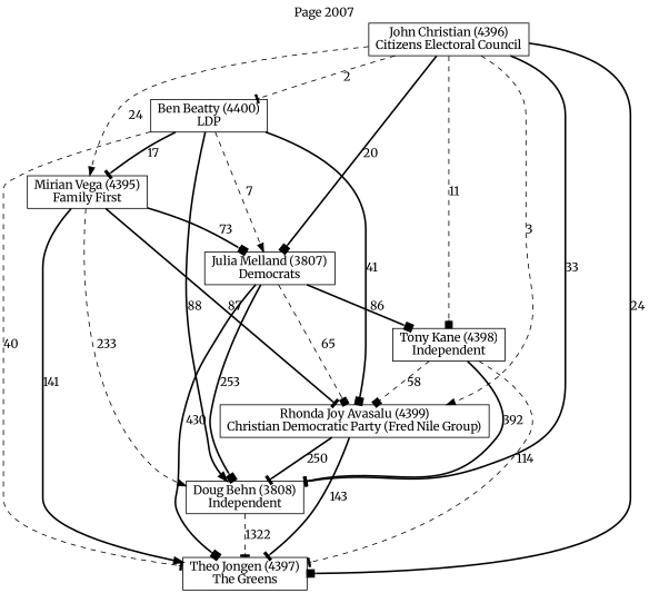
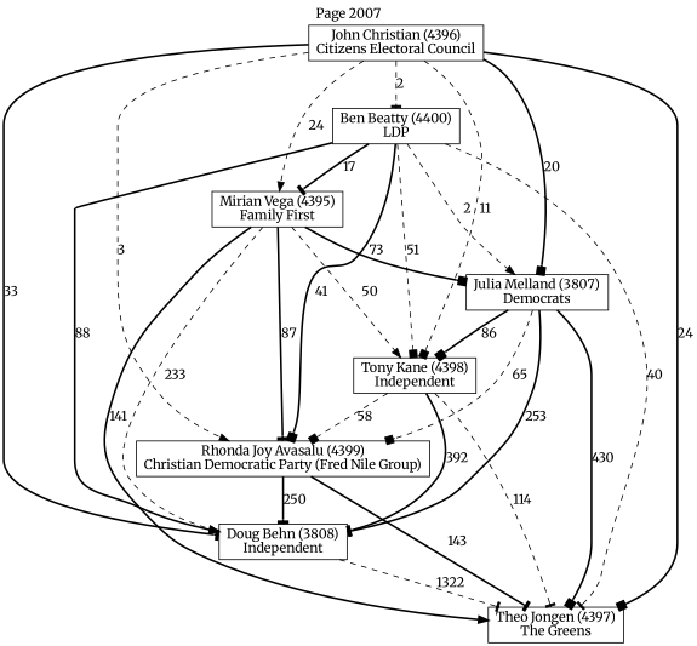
  digraph {
    fontname=Merriweather
    label="Page 2007"
    labelloc=t
    mclimit=10
    node [fontname=Merriweather shape=box]
    edge [arrowhead=box fontname=Merriweather style=bold]
    n1 [label="Ben Beatty (4400)\nLDP"]
    n2 [label="Doug Behn (3808)\nIndependent"]
    n3 [label="Julia Melland (3807)\nDemocrats"]
    n4 [label="Mirian Vega (4395)\nFamily First"]
    n5 [label="Rhonda Joy Avasalu (4399)\nChristian Democratic Party (Fred Nile Group)"]
    n6 [label="Theo Jongen (4397)\nThe Greens"]
    n7 [label="Tony Kane (4398)\nIndependent"]
    n8 [label="John Christian (4396)\nCitizens Electoral Council"]
    n1 -> n2 [arrowhead=normal label=88]
-   n1 -> n3 [arrowhead=normal label=7 style=dashed]
+   n1 -> n3 [arrowhead=normal label=2 style=dashed]
    n1 -> n4 [arrowhead=tee label=17]
    n1 -> n5 [label=41]
    n1 -> n6 [arrowhead=tee label=40 style=dashed]
+   n1 -> n7 [label=51 style=dashed]
    n2 -> n6 [arrowhead=tee label=1322 style=dashed]
-   n3 -> n2 [label=253]
+   n3 -> n2 [arrowhead=tee label=253]
    n3 -> n5 [label=65 style=dashed]
    n3 -> n6 [label=430]
    n3 -> n7 [label=86]
    n4 -> n2 [arrowhead=normal label=233 style=dashed]
    n4 -> n3 [label=73]
    n4 -> n5 [arrowhead=tee label=87]
    n4 -> n6 [arrowhead=normal label=141]
+   n4 -> n7 [arrowhead=normal label=50 style=dashed]
    n5 -> n2 [arrowhead=tee label=250]
    n5 -> n6 [arrowhead=tee label=143]
    n7 -> n2 [arrowhead=tee label=392]
    n7 -> n5 [label=58 style=dashed]
    n7 -> n6 [arrowhead=tee label=114 style=dashed]
    n8 -> n1 [arrowhead=tee label=2 style=dashed]
    n8 -> n2 [arrowhead=tee label=33]
    n8 -> n3 [label=20]
    n8 -> n4 [arrowhead=normal label=24 style=dashed]
    n8 -> n5 [arrowhead=normal label=3 style=dashed]
    n8 -> n6 [label=24]
    n8 -> n7 [label=11 style=dashed]
  }
